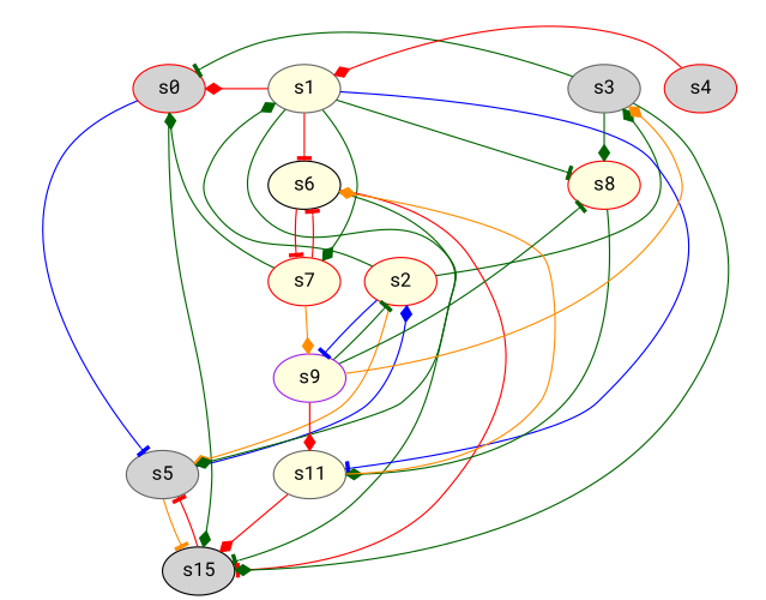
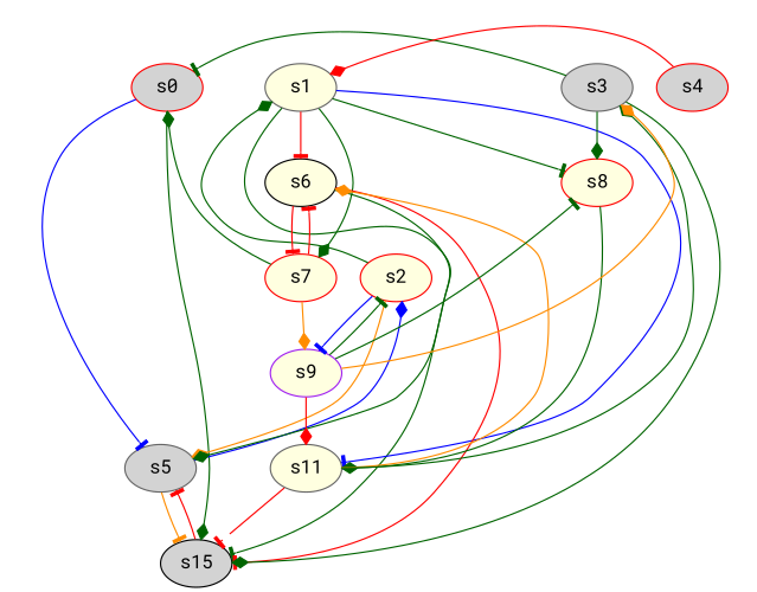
  digraph {
    fontname="Roboto Mono"
    node [color=red fillcolor=lightyellow fontname="Roboto Mono" player=1 style=filled]
    edge [arrowhead=diamond color=darkgreen fontname="Roboto Mono"]
    s0 [fillcolor=lightgrey]
    s5 [color=gray40 fillcolor=lightgrey player=0]
    n3 [color=black fillcolor=lightgrey label=s15]
    s2
    s1 [color=gray40 player=0]
    s6 [color=black player=0]
    s7
    s8 [player=0]
    s11 [color=gray40]
    s9 [color=purple]
    s3 [color=gray40 fillcolor=lightgrey]
    s4 [fillcolor=lightgrey]
    s0 -> s5 [arrowhead=tee color=blue constraint="time == 19 || time == 23"]
    s0 -> n3 [constraint="time % 4 == 3"]
    s5 -> n3 [arrowhead=tee color=darkorange]
    s5 -> s2 [color=blue constraint="time % 4 == 0"]
    n3 -> s5 [arrowhead=tee color=red constraint="time % 5 == 2"]
    s2 -> s5 [color=darkorange constraint="time % 3 == 0 && time % 4 == 0"]
    s2 -> s1 [constraint="!(time % 3 == 2)"]
    s2 -> s9 [arrowhead=tee color=blue]
-   s1 -> s0 [color=red constraint="!(time % 4 == 1)"]
    s1 -> n3 [arrowhead=tee constraint="!(time % 5 == 2)"]
    s1 -> s6 [arrowhead=tee color=red]
    s1 -> s7 [constraint="time == 4 || time == 6 || time == 16"]
    s1 -> s8 [arrowhead=tee constraint="time % 3 == 2 && time % 4 == 1"]
    s1 -> s11 [arrowhead=tee color=blue constraint="time % 2 == 1 || time % 5 == 3"]
    s6 -> s5 [constraint="time % 3 == 1 && time % 4 == 2"]
    s6 -> n3 [arrowhead=tee color=red constraint="time % 2 == 1 || time % 3 == 0"]
    s6 -> s7 [arrowhead=tee color=red]
    s7 -> s0 [constraint="time % 2 == 1 && time % 4 == 0"]
    s7 -> s6 [arrowhead=tee color=red constraint="time == 12"]
    s7 -> s9 [color=darkorange]
    s8 -> s11 [constraint="time % 5 == 0 || time % 3 == 1"]
-   s11 -> n3 [color=red]
+   s11 -> n3 [arrowhead=tee color=red]
    s11 -> s6 [color=darkorange constraint="time % 3 == 1 && time % 5 == 0"]
-   s2 -> s3 [constraint="!(time % 3 == 2)"]
+   s11 -> s3 [constraint="!(time % 3 == 2)"]
    s9 -> s2 [arrowhead=tee constraint="time % 2 == 0 && time % 3 == 1"]
    s9 -> s8 [arrowhead=tee constraint="time == 15"]
    s9 -> s11 [color=red]
    s9 -> s3 [color=darkorange constraint="time % 8 == 3"]
    s3 -> s0 [arrowhead=tee constraint="time % 4 == 0 || time % 3 == 1"]
    s3 -> n3 [constraint="time % 4 == 3 && time % 4 == 3"]
    s3 -> s8
    s4 -> s1 [color=red constraint="time == 4 || time == 8 || time == 9 || time == 26 || time == 27"]
  }
